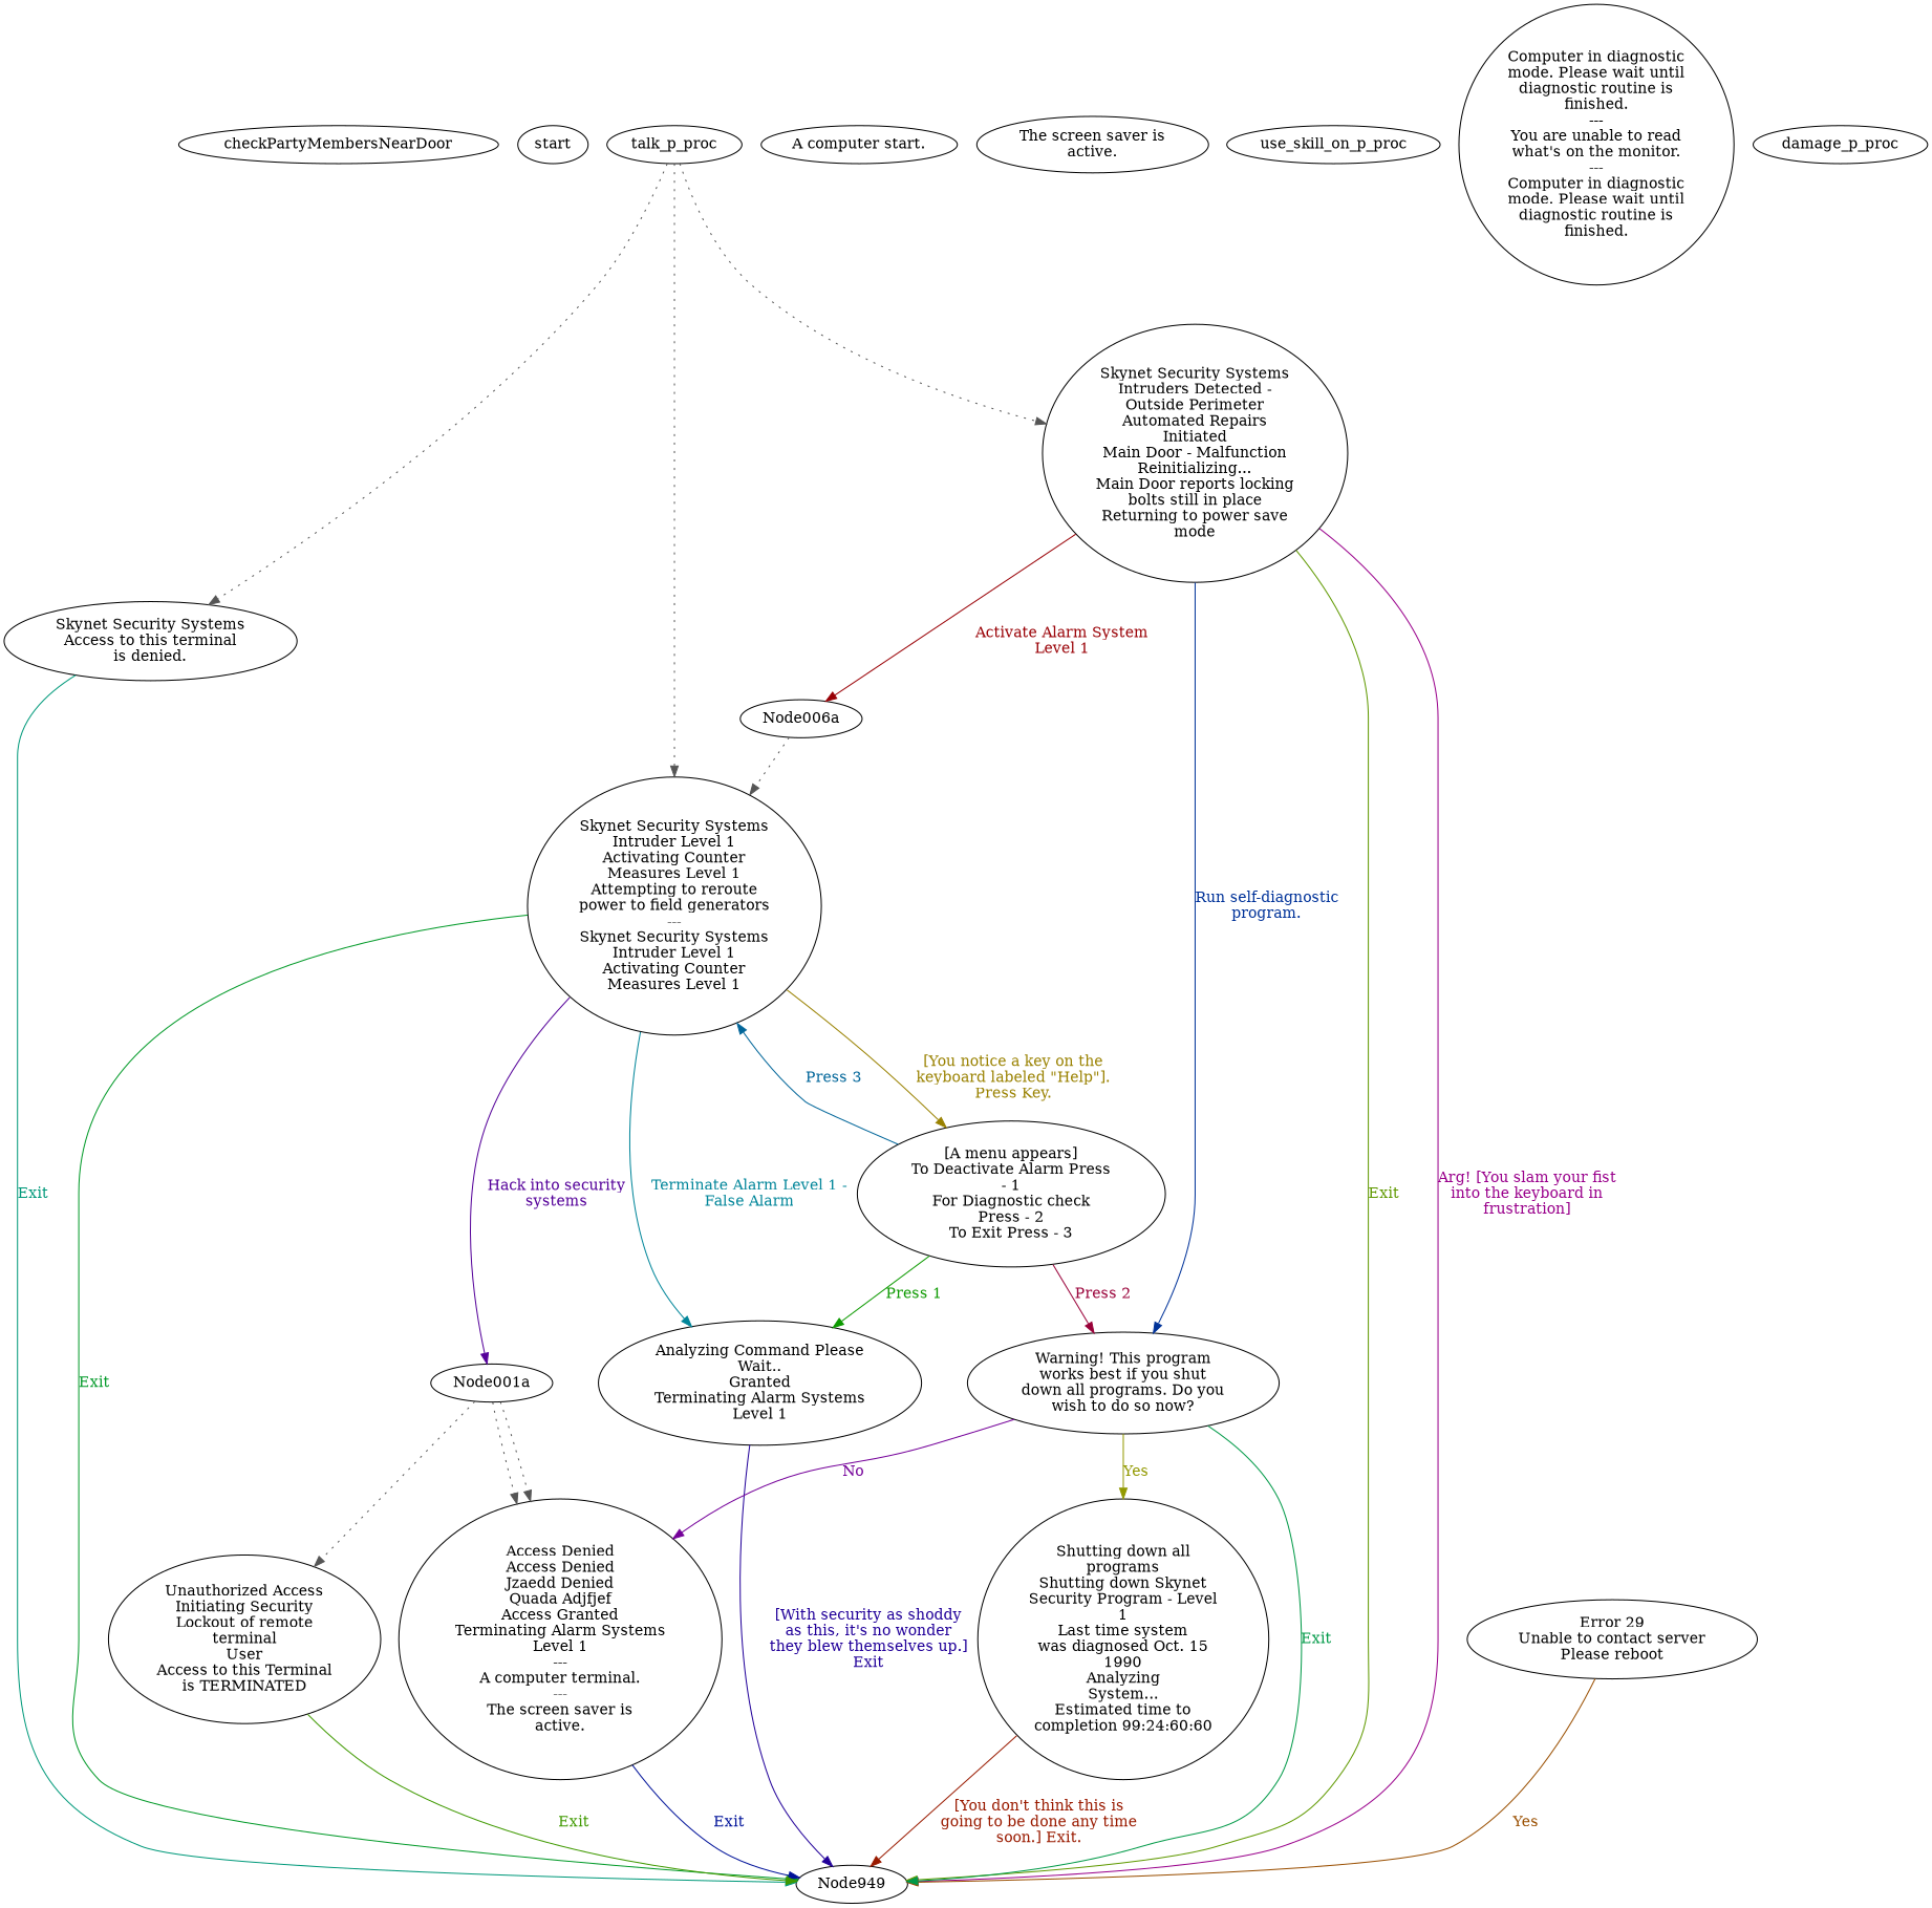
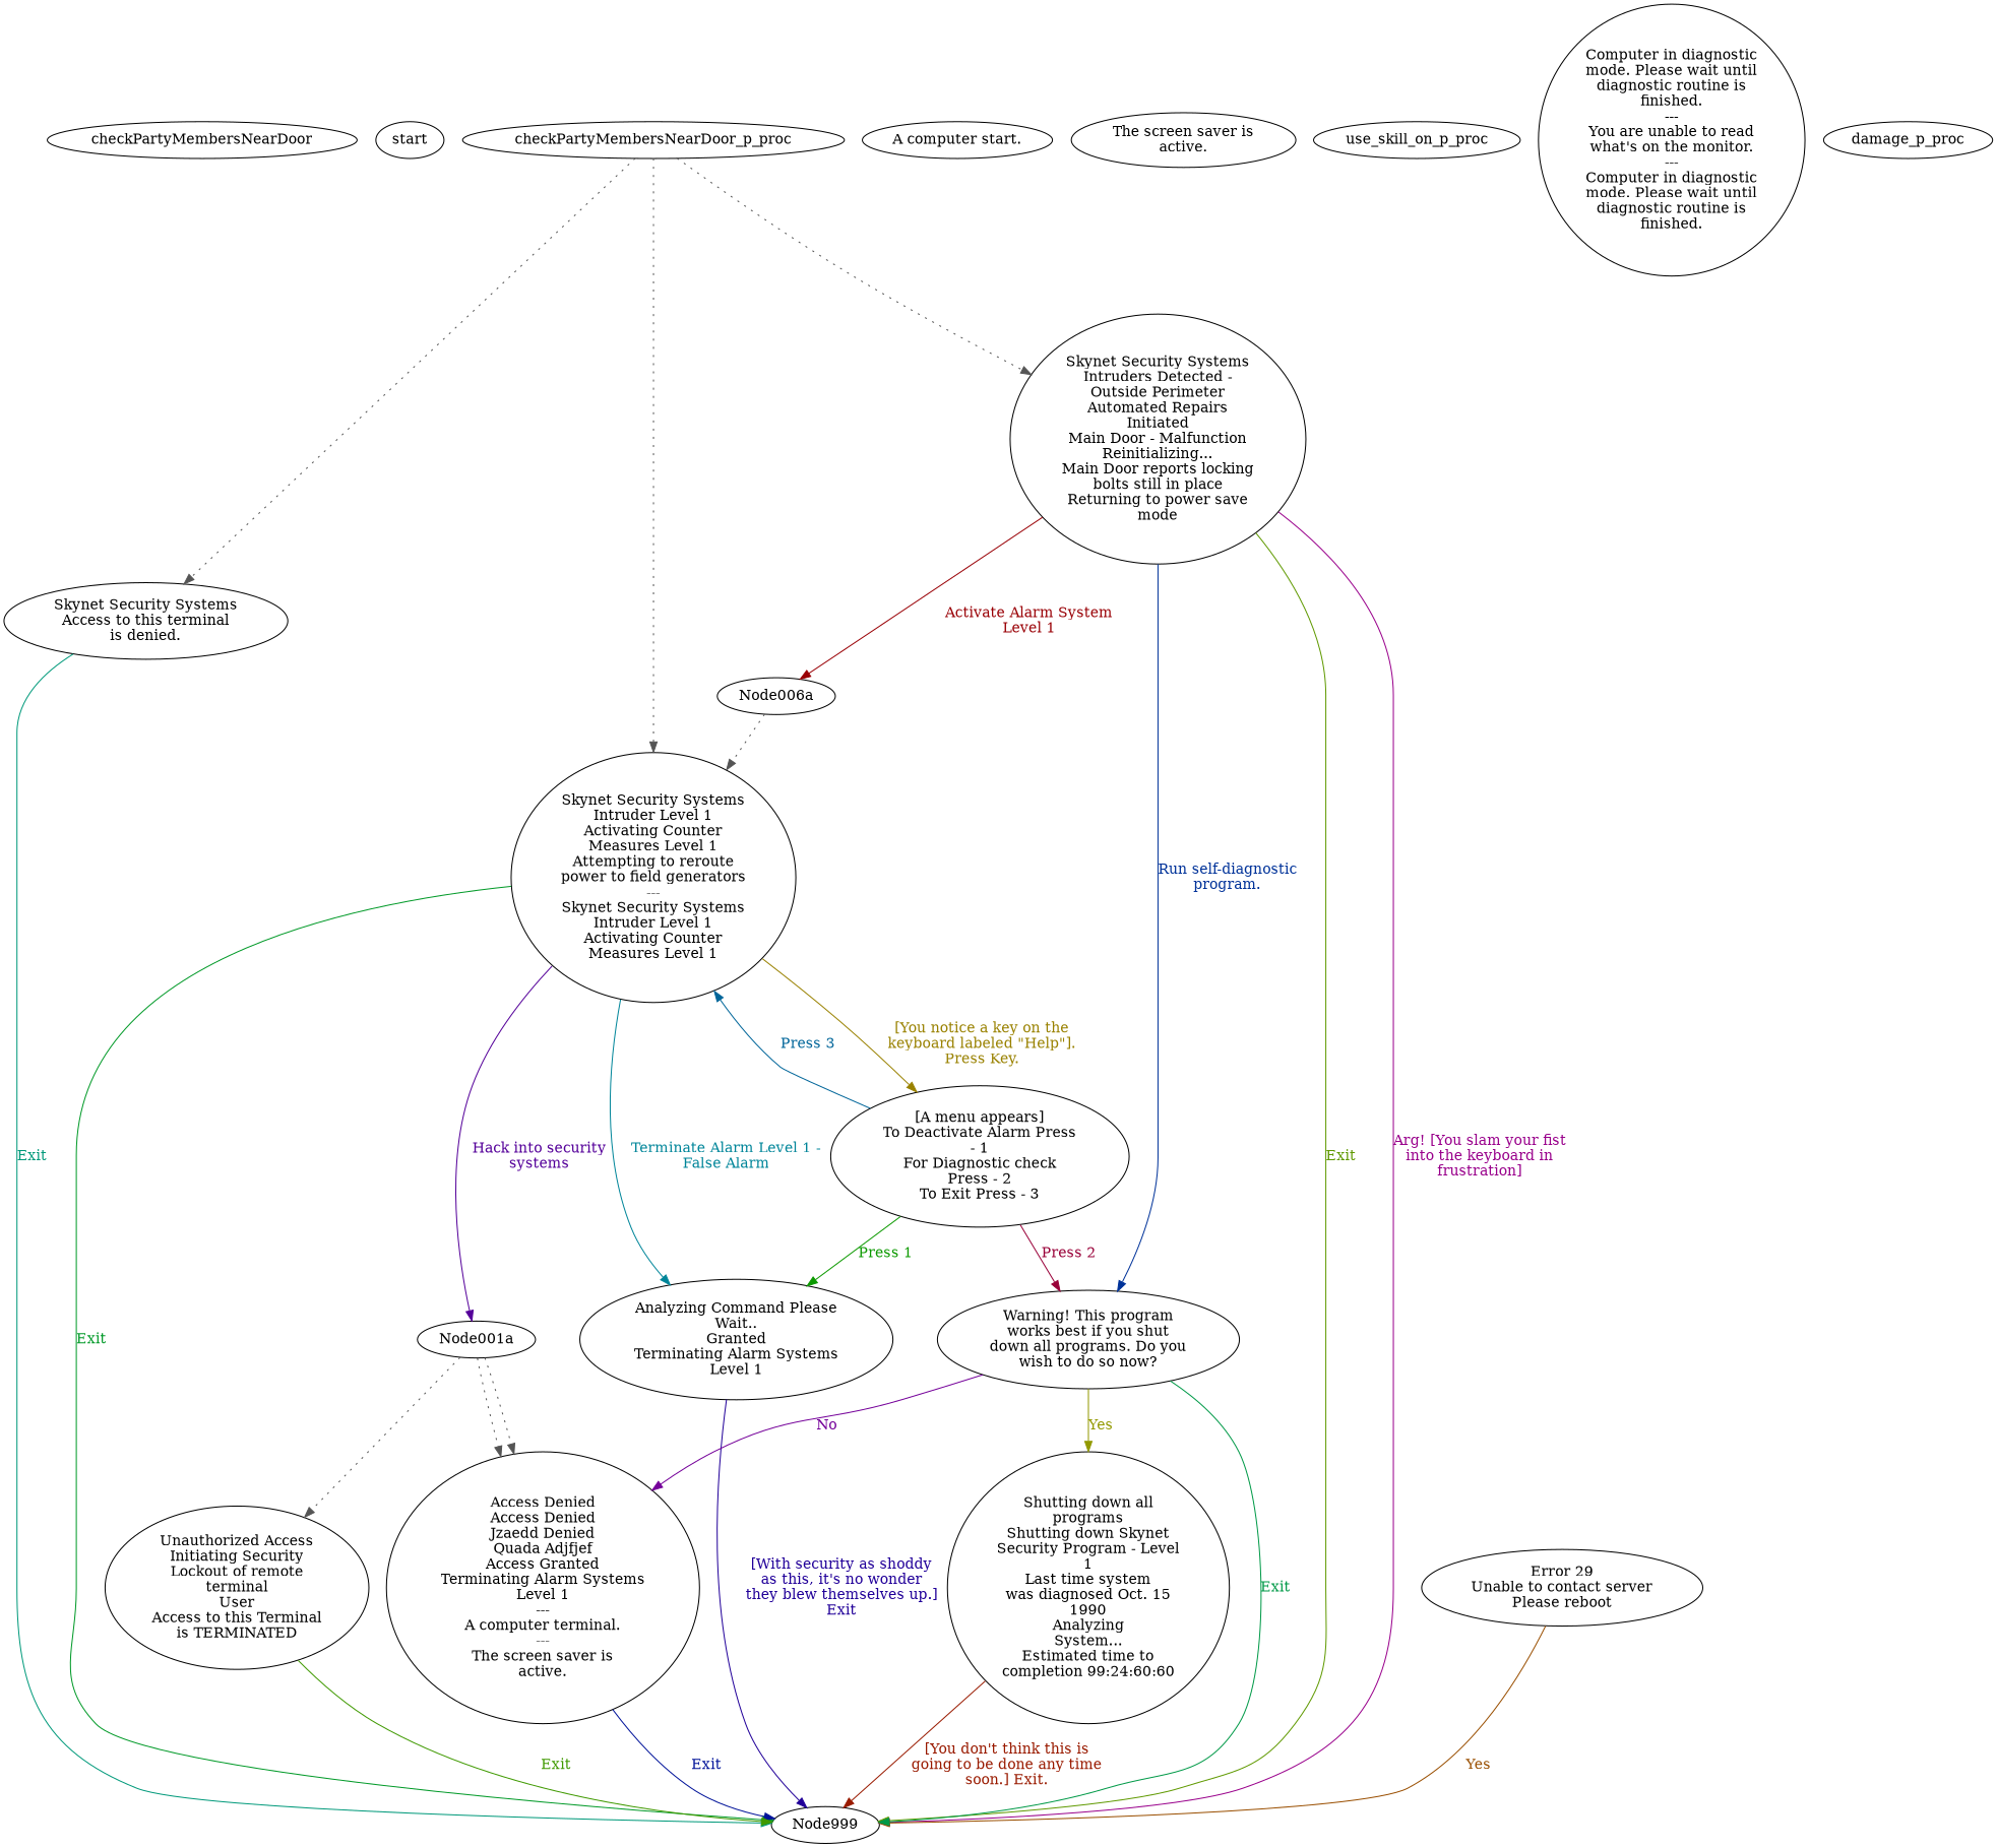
  digraph {
    node [color="#000000" fillcolor="#FFFFFF" style=filled]
    edge [color="#555555"]
    checkPartyMembersNearDoor
    start
    n3 [label="Skynet Security Systems\nAccess to this terminal\nis denied."]
-   talk_p_proc
+   talk_p_proc [label=checkPartyMembersNearDoor_p_proc]
    n5 [label="Skynet Security Systems\nIntruder Level 1\nActivating Counter\nMeasures Level 1\nAttempting to reroute\npower to field generators\n---\nSkynet Security Systems\nIntruder Level 1\nActivating Counter\nMeasures Level 1"]
    n6 [label="Skynet Security Systems\nIntruders Detected -\nOutside Perimeter\nAutomated Repairs\nInitiated\nMain Door - Malfunction\nReinitializing...\nMain Door reports locking\nbolts still in place\nReturning to power save\nmode"]
    n7 [label="Error 29\nUnable to contact server\nPlease reboot"]
-   Node999 [label=Node949]
+   Node999
    n9 [label="Analyzing Command Please\nWait..\nGranted\nTerminating Alarm Systems\nLevel 1"]
    n10 [label="[A menu appears]\nTo Deactivate Alarm Press\n- 1\nFor Diagnostic check\nPress - 2\nTo Exit Press - 3"]
    Node001a
    n12 [label=Node006a]
    n13 [label="Warning! This program\nworks best if you shut\ndown all programs. Do you\nwish to do so now?"]
    n14 [label="Access Denied\nAccess Denied\nJzaedd Denied\nQuada Adjfjef\nAccess Granted\nTerminating Alarm Systems\nLevel 1\n---\nA computer terminal.\n---\nThe screen saver is\nactive."]
    n15 [label="Unauthorized Access\nInitiating Security\nLockout of remote\nterminal\nUser\nAccess to this Terminal\nis TERMINATED"]
    n16 [label="Shutting down all\nprograms\nShutting down Skynet\nSecurity Program - Level\n1\nLast time system\nwas diagnosed Oct. 15\n1990\nAnalyzing\nSystem...\nEstimated time to\ncompletion 99:24:60:60"]
    n17 [label="A computer start."]
    n18 [label="The screen saver is\nactive."]
    use_skill_on_p_proc
    n20 [label="Computer in diagnostic\nmode. Please wait until\ndiagnostic routine is\nfinished.\n---\nYou are unable to read\nwhat's on the monitor.\n---\nComputer in diagnostic\nmode. Please wait until\ndiagnostic routine is\nfinished."]
    damage_p_proc
    n3 -> Node999 [color="#00997A" fontcolor="#00997A" label=Exit]
    talk_p_proc -> n3 [style=dotted]
    talk_p_proc -> n5 [style=dotted]
    talk_p_proc -> n6 [style=dotted]
    n5 -> Node999 [color="#009927" fontcolor="#009927" label=Exit]
    n5 -> n9 [color="#008599" fontcolor="#008599" label="Terminate Alarm Level 1 -\nFalse Alarm"]
    n5 -> n10 [color="#998100" fontcolor="#998100" label="[You notice a key on the\nkeyboard labeled \"Help\"].\nPress Key."]
    n5 -> Node001a [color="#540099" fontcolor="#540099" label="Hack into security\nsystems"]
    n6 -> Node999 [color="#5F9900" fontcolor="#5F9900" label=Exit]
    n6 -> Node999 [color="#99008B" fontcolor="#99008B" label="Arg! [You slam your fist\ninto the keyboard in\nfrustration]"]
    n6 -> n12 [color="#990005" fontcolor="#990005" label="Activate Alarm System\nLevel 1"]
    n6 -> n13 [color="#003299" fontcolor="#003299" label="Run self-diagnostic\nprogram."]
    n7 -> Node999 [color="#994E00" fontcolor="#994E00" label=Yes]
    n9 -> Node999 [color="#210099" fontcolor="#210099" label="[With security as shoddy\nas this, it's no wonder\nthey blew themselves up.]\nExit"]
    n10 -> n5 [color="#006599" fontcolor="#006599" label="Press 3"]
    n10 -> n9 [color="#0C9900" fontcolor="#0C9900" label="Press 1"]
    n10 -> n13 [color="#990038" fontcolor="#990038" label="Press 2"]
    Node001a -> n14 [style=dotted]
    Node001a -> n14 [style=dotted]
    Node001a -> n15 [style=dotted]
    n12 -> n5 [style=dotted]
    n13 -> Node999 [color="#009947" fontcolor="#009947" label=Exit]
    n13 -> n14 [color="#740099" fontcolor="#740099" label=No]
    n13 -> n16 [color="#929900" fontcolor="#929900" label=Yes]
    n14 -> Node999 [color="#001299" fontcolor="#001299" label=Exit]
    n15 -> Node999 [color="#3F9900" fontcolor="#3F9900" label=Exit]
    n16 -> Node999 [color="#991A00" fontcolor="#991A00" label="[You don't think this is\ngoing to be done any time\nsoon.] Exit."]
  }
